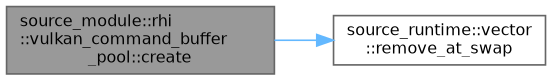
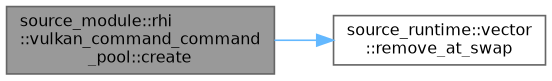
  digraph {
    rankdir=LR
    node [fontname=Helvetica fontsize=10 shape=box style=filled]
-   n1 [color=gray40 fillcolor=grey60 fontcolor=black height=0.2 label="source_module::rhi\l::vulkan_command_buffer\l_pool::create" width=0.4]
+   n1 [color=gray40 fillcolor=grey60 fontcolor=black height=0.2 label="source_module::rhi\l::vulkan_command_command\l_pool::create" width=0.4]
    n2 [color=grey40 fillcolor=white height=0.2 label="source_runtime::vector\l::remove_at_swap" width=0.4]
    n1 -> n2 [color=steelblue1 fontname=Helvetica fontsize=10 labelfontname=Helvetica labelfontsize=10 style=solid]
  }
